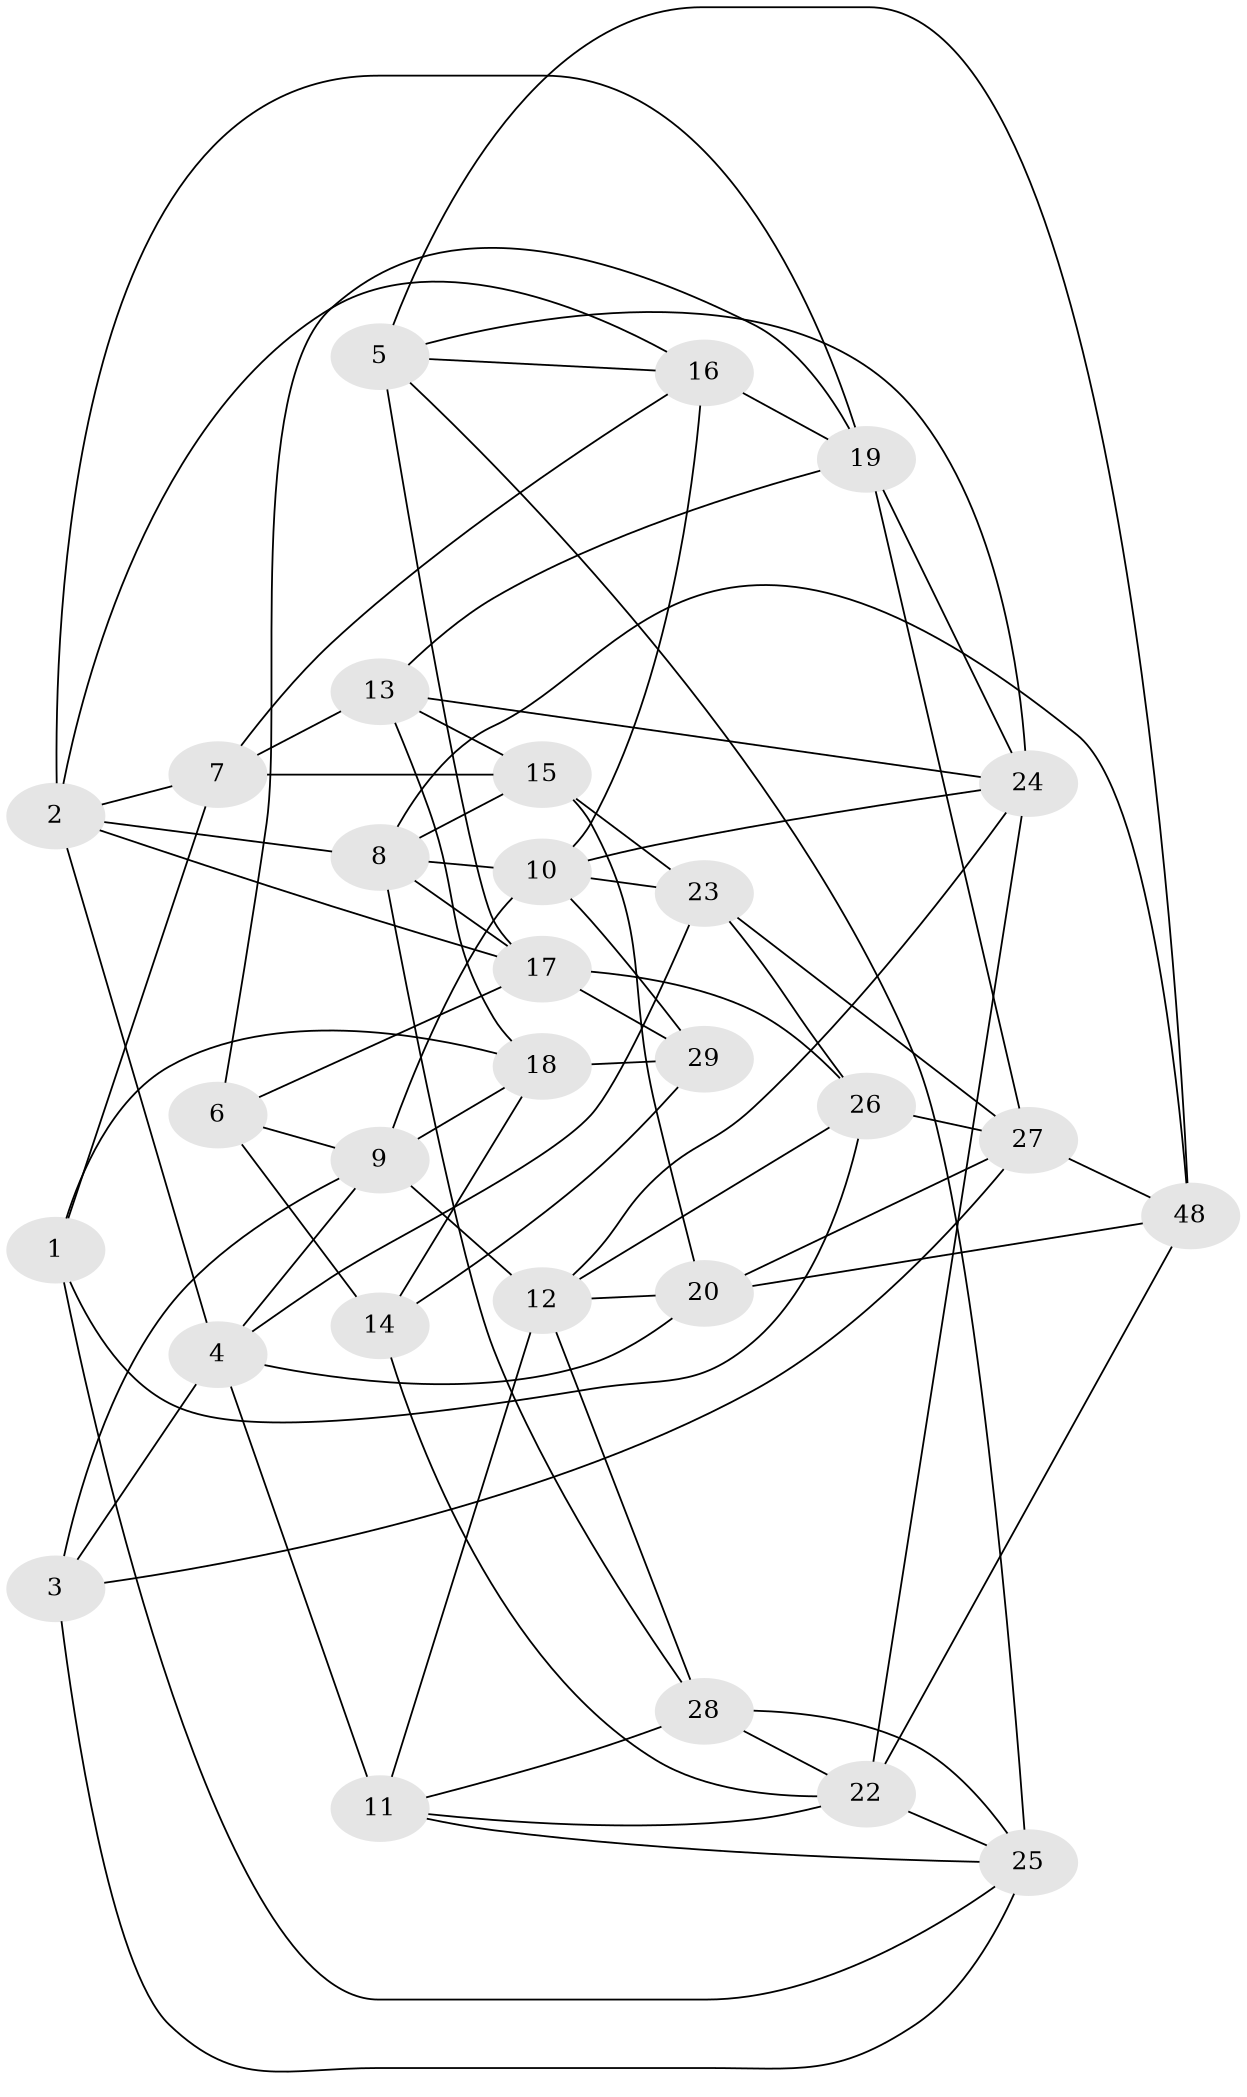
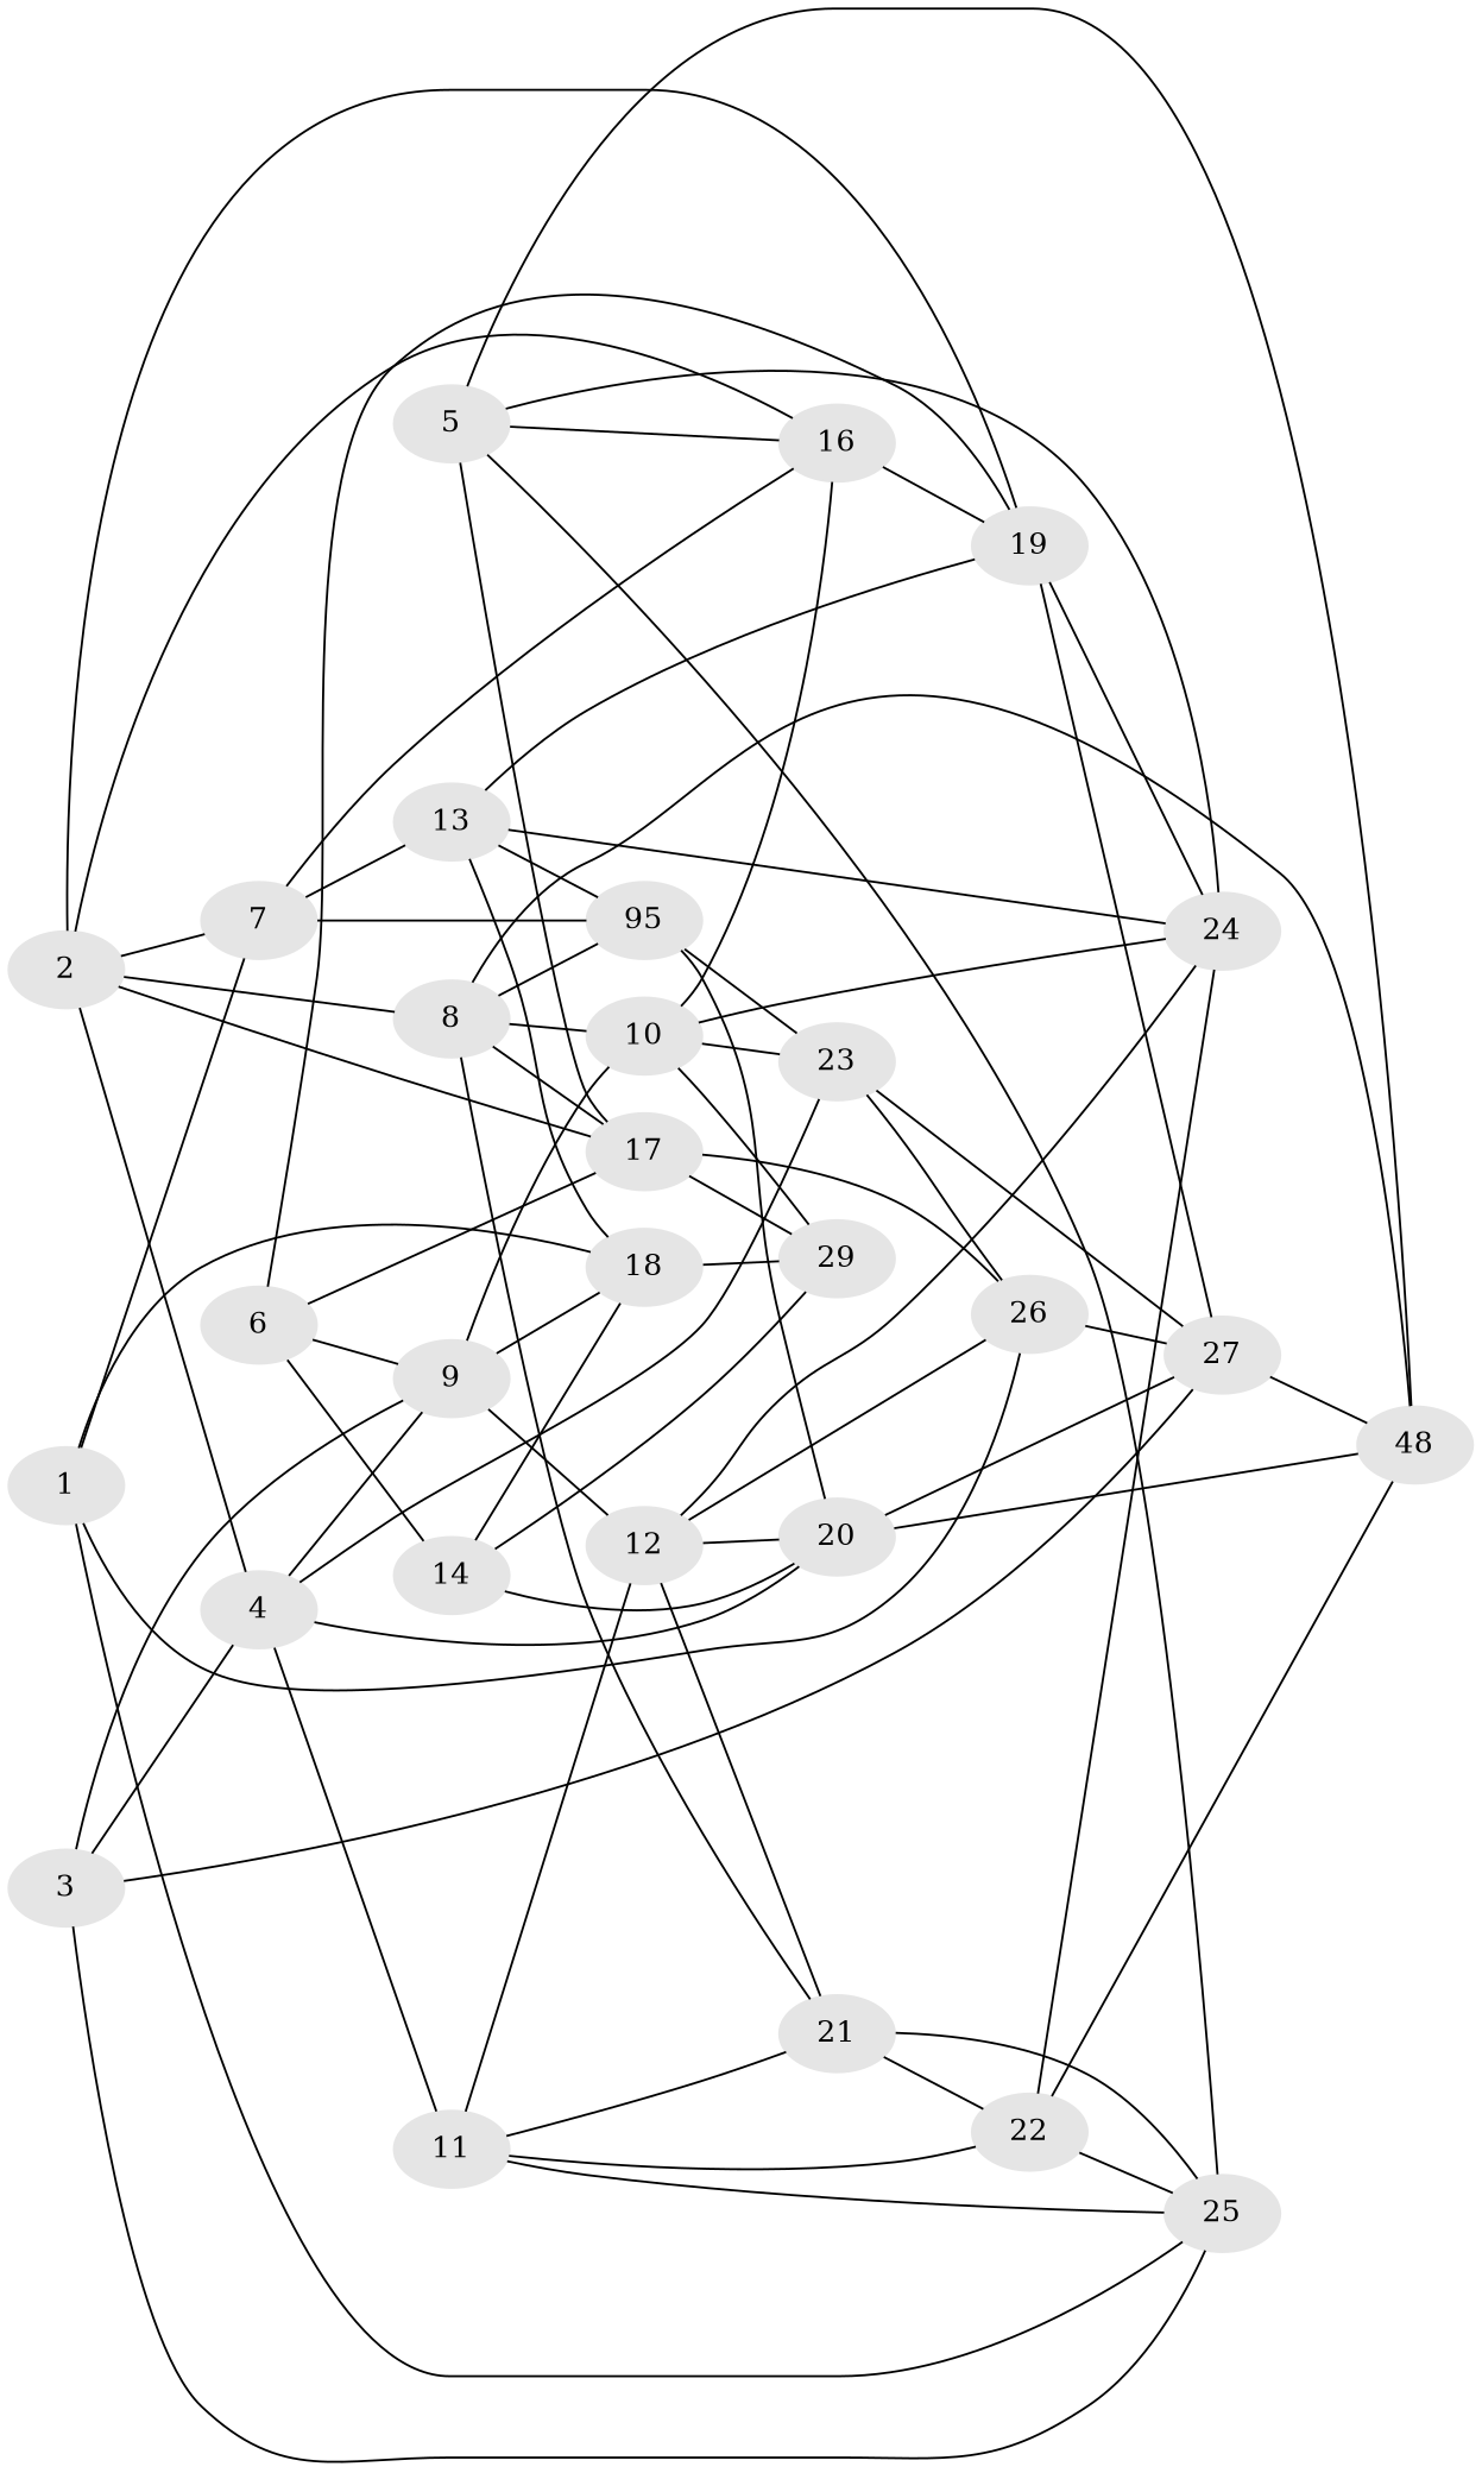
  graph {
    rankdir=LR
    node [color=gray90 style=filled]
    edge [weight=1.0]
    1
    7
    18
    25
    26
    16
    13
-   15
+   15 [label=95]
    29
    27
    2
    4
    8
    17
    19
    9
    11
    20
    23
    n20 [label=48]
    10
-   21 [label=28]
+   21
    24
    3
    12
    22
    5
    6
    14
    1 -- 7
    1 -- 18
    1 -- 25
    1 -- 26
    7 -- 16
    7 -- 13
    7 -- 15 [weight=2.0]
    18 -- 29
    26 -- 27
    16 -- 19
    13 -- 18 [weight=2.0]
    13 -- 15
    13 -- 19
    13 -- 24
    15 -- 20
    15 -- 23
    27 -- n20
    2 -- 7
    2 -- 16
    2 -- 4
    2 -- 8
    2 -- 17
    2 -- 19
    4 -- 9
    4 -- 11
    4 -- 20
    4 -- 23
    8 -- 15
    8 -- 17
    8 -- n20
    8 -- 10
    8 -- 21
    17 -- 26
    17 -- 29
    19 -- 27
    19 -- 24
    9 -- 18
    9 -- 10
    9 -- 12
    11 -- 25
    11 -- 21 [weight=2.0]
    11 -- 12
    11 -- 22
    20 -- 27
    20 -- n20 [weight=2.0]
    23 -- 26 [weight=2.0]
    23 -- 27
    10 -- 16
    10 -- 29
    10 -- 23
    10 -- 24
    21 -- 25
    21 -- 22
    3 -- 25
    3 -- 27
    3 -- 4
    3 -- 9
    12 -- 26
    12 -- 20
    12 -- 21
    12 -- 24
    22 -- 25
    22 -- n20
    22 -- 24
    5 -- 25
    5 -- 16 [weight=2.0]
    5 -- 17
    5 -- n20
    5 -- 24
    6 -- 17
    6 -- 19
    6 -- 9
    6 -- 14
    14 -- 18
    14 -- 29
-   14 -- 22
+   14 -- 20
  }
